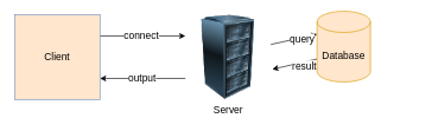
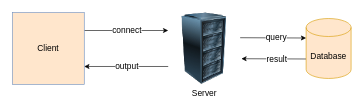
  <mxCell id="0" />
  <mxCell id="1" parent="0" />
  <mxCell id="2" style="edgeStyle=none;html=1;exitX=1;exitY=0.25;exitDx=0;exitDy=0;entryX=0;entryY=0.25;entryDx=0;entryDy=0;fontSize=14;" parent="1" source="4" target="12" edge="1"><mxGeometry relative="1" as="geometry" /></mxCell>
  <mxCell id="3" value="connect" style="edgeLabel;html=1;align=center;verticalAlign=middle;resizable=0;points=[];fontSize=14;" parent="2" vertex="1" connectable="0"><mxGeometry x="0.289" y="3" relative="1" as="geometry"><mxPoint x="-20" y="3" as="offset" /></mxGeometry></mxCell>
  <mxCell id="4" value="&lt;font style=&quot;font-size: 14px;&quot;&gt;Client&lt;/font&gt;" style="whiteSpace=wrap;html=1;fillColor=#ffe6cc;strokeColor=#6c8ebf;fontSize=14;" parent="1" vertex="1"><mxGeometry x="20" y="20" width="120" height="120" as="geometry" /></mxCell>
  <mxCell id="5" style="edgeStyle=none;html=1;exitX=0;exitY=0;exitDx=0;exitDy=67.5;exitPerimeter=0;entryX=1.017;entryY=0.642;entryDx=0;entryDy=0;entryPerimeter=0;fontSize=14;" parent="1" source="9" target="12" edge="1"><mxGeometry relative="1" as="geometry" /></mxCell>
  <mxCell id="6" value="result" style="edgeLabel;html=1;align=center;verticalAlign=middle;resizable=0;points=[];fontSize=14;" parent="5" vertex="1" connectable="0"><mxGeometry x="0.371" relative="1" as="geometry"><mxPoint x="24" as="offset" /></mxGeometry></mxCell>
  <mxCell id="7" style="edgeStyle=none;html=1;exitX=1;exitY=0.35;exitDx=0;exitDy=0;exitPerimeter=0;entryX=0;entryY=0;entryDx=0;entryDy=32.5;entryPerimeter=0;fontSize=14;" parent="1" source="12" target="9" edge="1"><mxGeometry relative="1" as="geometry" /></mxCell>
  <mxCell id="8" value="query" style="edgeLabel;html=1;align=center;verticalAlign=middle;resizable=0;points=[];fontSize=14;" parent="7" vertex="1" connectable="0"><mxGeometry x="-0.2" y="-4" relative="1" as="geometry"><mxPoint x="16" y="-6" as="offset" /></mxGeometry></mxCell>
- <mxCell id="9" value="Database" style="shape=cylinder3;whiteSpace=wrap;html=1;boundedLbl=1;backgroundOutline=1;size=15;fontSize=14;fillColor=#ffe6cc;strokeColor=#d79b00;" parent="1" vertex="1"><mxGeometry x="445" y="15" width="75" height="100" as="geometry" /></mxCell>
+ <mxCell id="9" value="Database" style="shape=cylinder3;whiteSpace=wrap;html=1;boundedLbl=1;backgroundOutline=1;size=15;fontSize=14;fillColor=#ffe6cc;strokeColor=#d79b00;" parent="1" vertex="1"><mxGeometry x="510" y="30" width="75" height="100" as="geometry" /></mxCell>
  <mxCell id="10" style="edgeStyle=none;html=1;exitX=0;exitY=0.75;exitDx=0;exitDy=0;entryX=1;entryY=0.75;entryDx=0;entryDy=0;fontSize=14;" parent="1" source="12" target="4" edge="1"><mxGeometry relative="1" as="geometry" /></mxCell>
  <mxCell id="11" value="output" style="edgeLabel;html=1;align=center;verticalAlign=middle;resizable=0;points=[];fontSize=14;" parent="10" vertex="1" connectable="0"><mxGeometry x="-0.244" y="-2" relative="1" as="geometry"><mxPoint x="-17" y="1" as="offset" /></mxGeometry></mxCell>
- <mxCell id="12" value="Server" style="image;html=1;image=img/lib/clip_art/computers/Server_Rack_128x128.png;fontSize=14;" parent="1" vertex="1"><mxGeometry x="260" y="20" width="120" height="120" as="geometry" /></mxCell>
+ <mxCell id="12" value="Server" style="image;html=1;image=img/lib/clip_art/computers/Server_Rack_128x128.png;fontSize=14;" parent="1" vertex="1"><mxGeometry x="280" y="20" width="120" height="120" as="geometry" /></mxCell>
